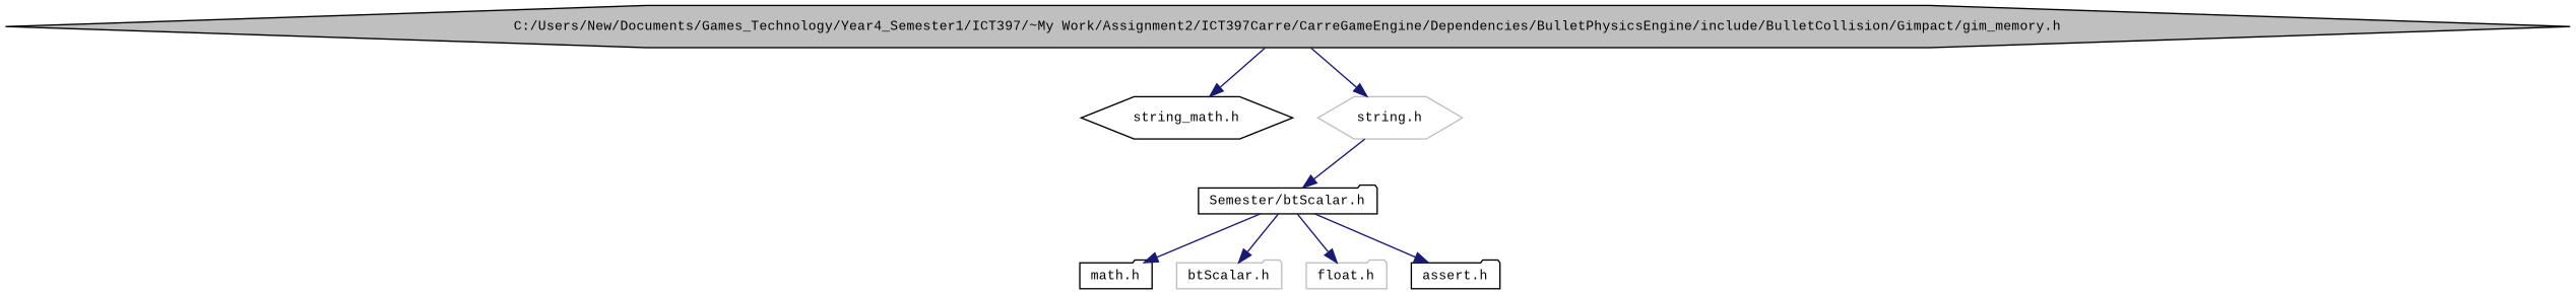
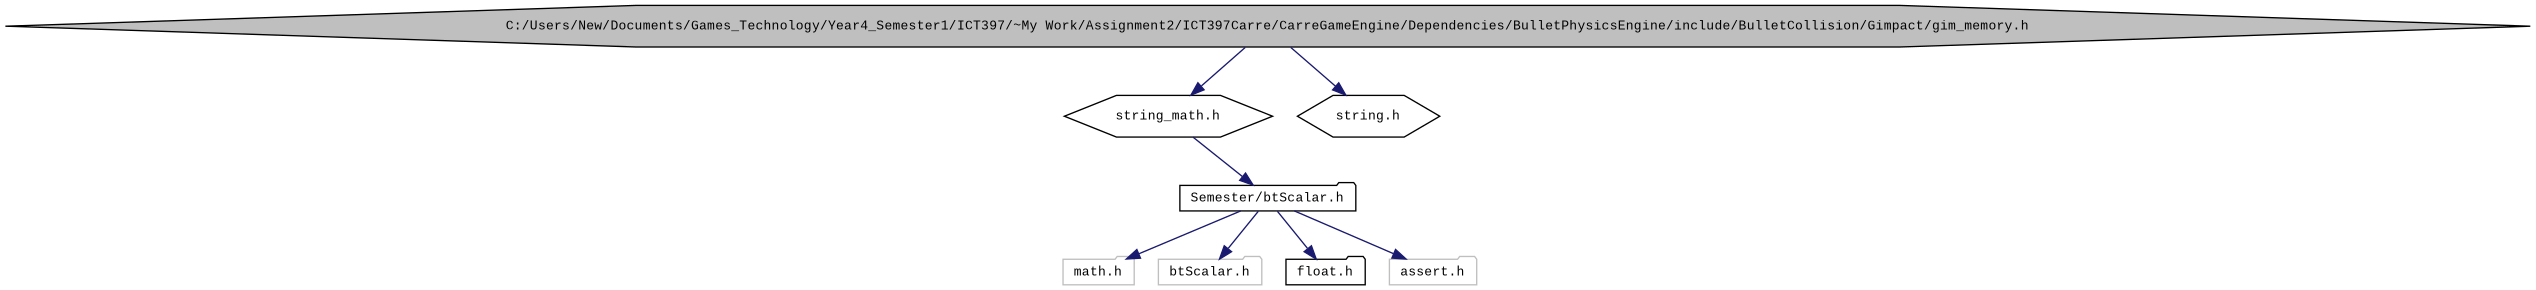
  digraph {
    fontname="Liberation Mono"
    node [color=grey75 fontname="Liberation Mono" fontsize=10 shape=folder]
    edge [color=midnightblue fontname="Liberation Mono" fontsize=10 labelfontname=FreeSans labelfontsize=10 style=solid]
    n1 [color=black fillcolor=grey75 fontcolor=black height=0.2 label="C:/Users/New/Documents/Games_Technology/Year4_Semester1/ICT397/~My Work/Assignment2/ICT397Carre/CarreGameEngine/Dependencies/BulletPhysicsEngine/include/BulletCollision/Gimpact/gim_memory.h" shape=hexagon style=filled width=0.4]
    n2 [color=black height=0.2 label="string_math.h" shape=hexagon width=0.4]
-   n3 [height=0.2 label="string.h" shape=hexagon width=0.4]
+   n3 [color=black height=0.2 label="string.h" shape=hexagon width=0.4]
    n4 [color=black height=0.2 label="Semester/btScalar.h" width=0.4]
-   n5 [color=black height=0.2 label="math.h" width=0.4]
+   n5 [height=0.2 label="math.h" width=0.4]
    n6 [height=0.2 label="btScalar.h" width=0.4]
-   n7 [height=0.2 label="float.h" width=0.4]
-   n8 [color=black height=0.2 label="assert.h" width=0.4]
+   n7 [color=black height=0.2 label="float.h" width=0.4]
+   n8 [height=0.2 label="assert.h" width=0.4]
    n1 -> n2
    n1 -> n3
-   n3 -> n4
+   n2 -> n4
    n4 -> n5
    n4 -> n6
    n4 -> n7
    n4 -> n8
  }
